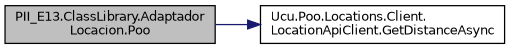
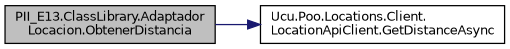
  digraph {
    rankdir=LR
    node [color=black fontname=Helvetica fontsize=10 shape=record style=filled]
-   n1 [fillcolor=grey75 fontcolor=black height=0.2 label="PII_E13.ClassLibrary.Adaptador\lLocacion.Poo" width=0.4]
+   n1 [fillcolor=grey75 fontcolor=black height=0.2 label="PII_E13.ClassLibrary.Adaptador\lLocacion.ObtenerDistancia" width=0.4]
    n2 [fillcolor=white height=0.2 label="Ucu.Poo.Locations.Client.\lLocationApiClient.GetDistanceAsync" width=0.4]
    n1 -> n2 [color=midnightblue fontname=Helvetica fontsize=10 labelfontname=Helvetica labelfontsize=10 style=solid]
  }
